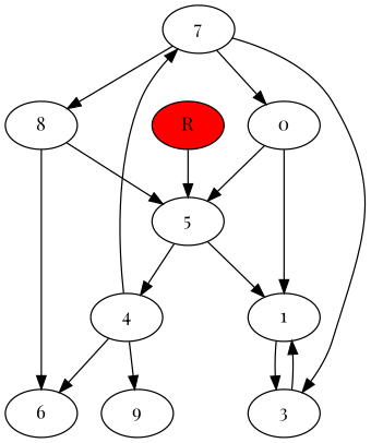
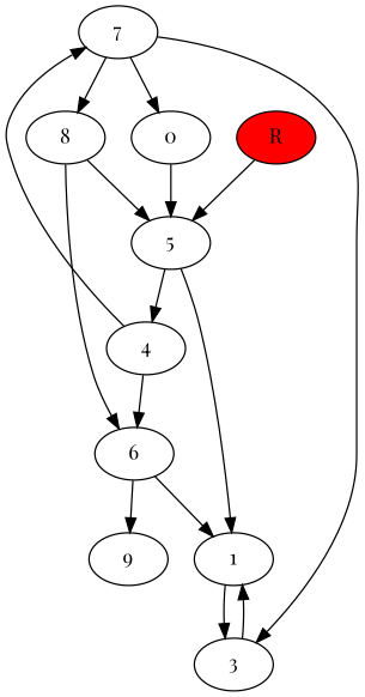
  digraph {
    fontname="Playfair Display"
    node [fontname="Playfair Display"]
    edge [fontname="Playfair Display"]
    1
    3
    n3 [label=0]
    5
    4
    6
    7
    9
    8
    R [fillcolor="#ff0000" style=filled]
    1 -> 3
    3 -> 1
    n3 -> 5
    5 -> 1
    5 -> 4
    4 -> 6
    4 -> 7
-   n3 -> 1
-   4 -> 9
+   6 -> 1
+   6 -> 9
    7 -> 3
    7 -> n3
    7 -> 8
    8 -> 5
    8 -> 6
    R -> 5
  }
